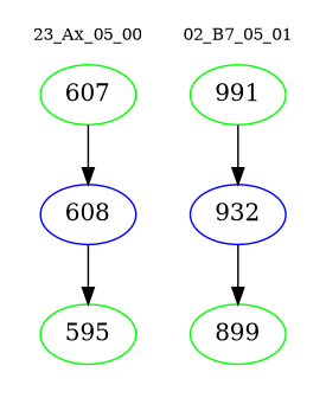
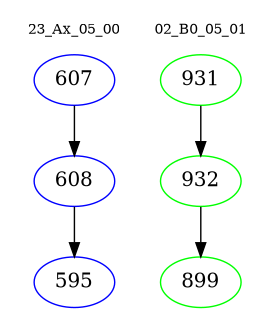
  digraph {
    node [color=green]
    edge [color=black]
-   n1 [label=607]
+   n1 [color=blue label=607]
    n2 [color=blue label=608]
-   n3 [label=595]
-   n4 [label=991]
-   n5 [color=blue label=932]
+   n3 [color=blue label=595]
+   n4 [label=931]
+   n5 [label=932]
    n6 [label=899]
    subgraph cluster_1 {
      color=white
      fontsize=10
      label="23_Ax_05_00"
      n1
      n2
      n3
    }
    subgraph cluster_2 {
      color=white
      fontsize=10
-     label="02_B7_05_01"
+     label="02_B0_05_01"
      n4
      n5
      n6
    }
    n1 -> n2
    n2 -> n3
    n4 -> n5
    n5 -> n6
  }
